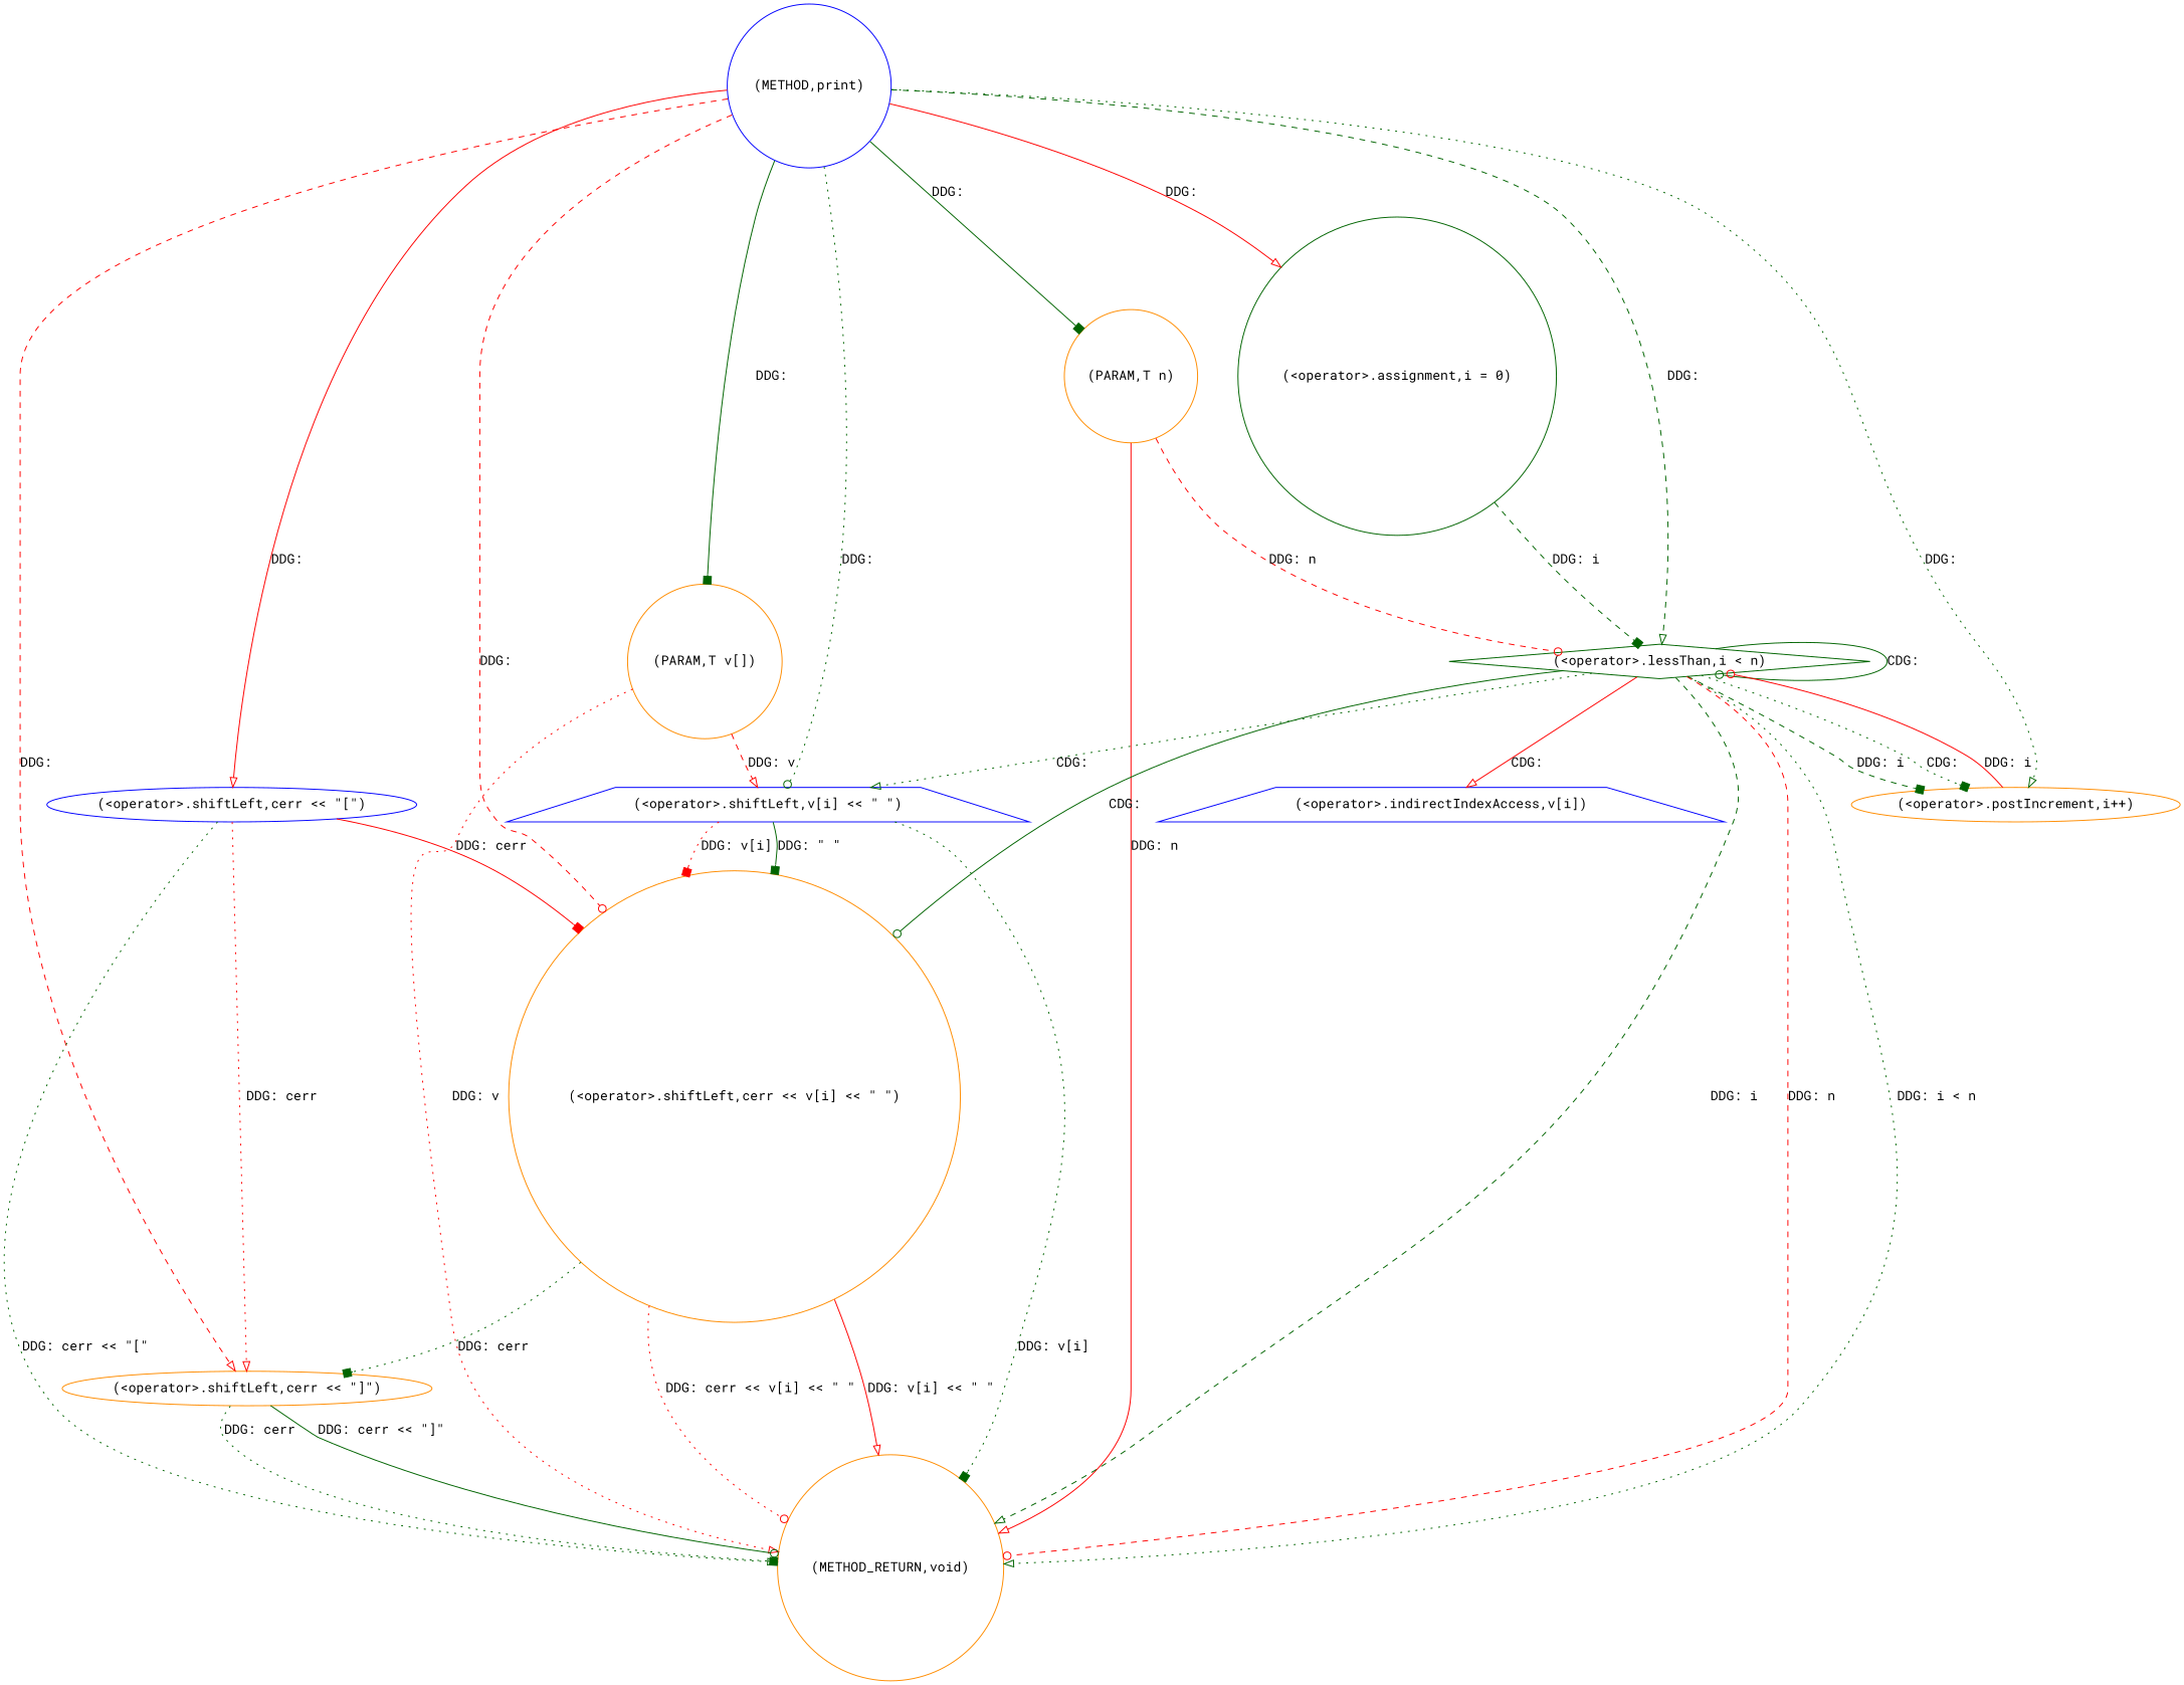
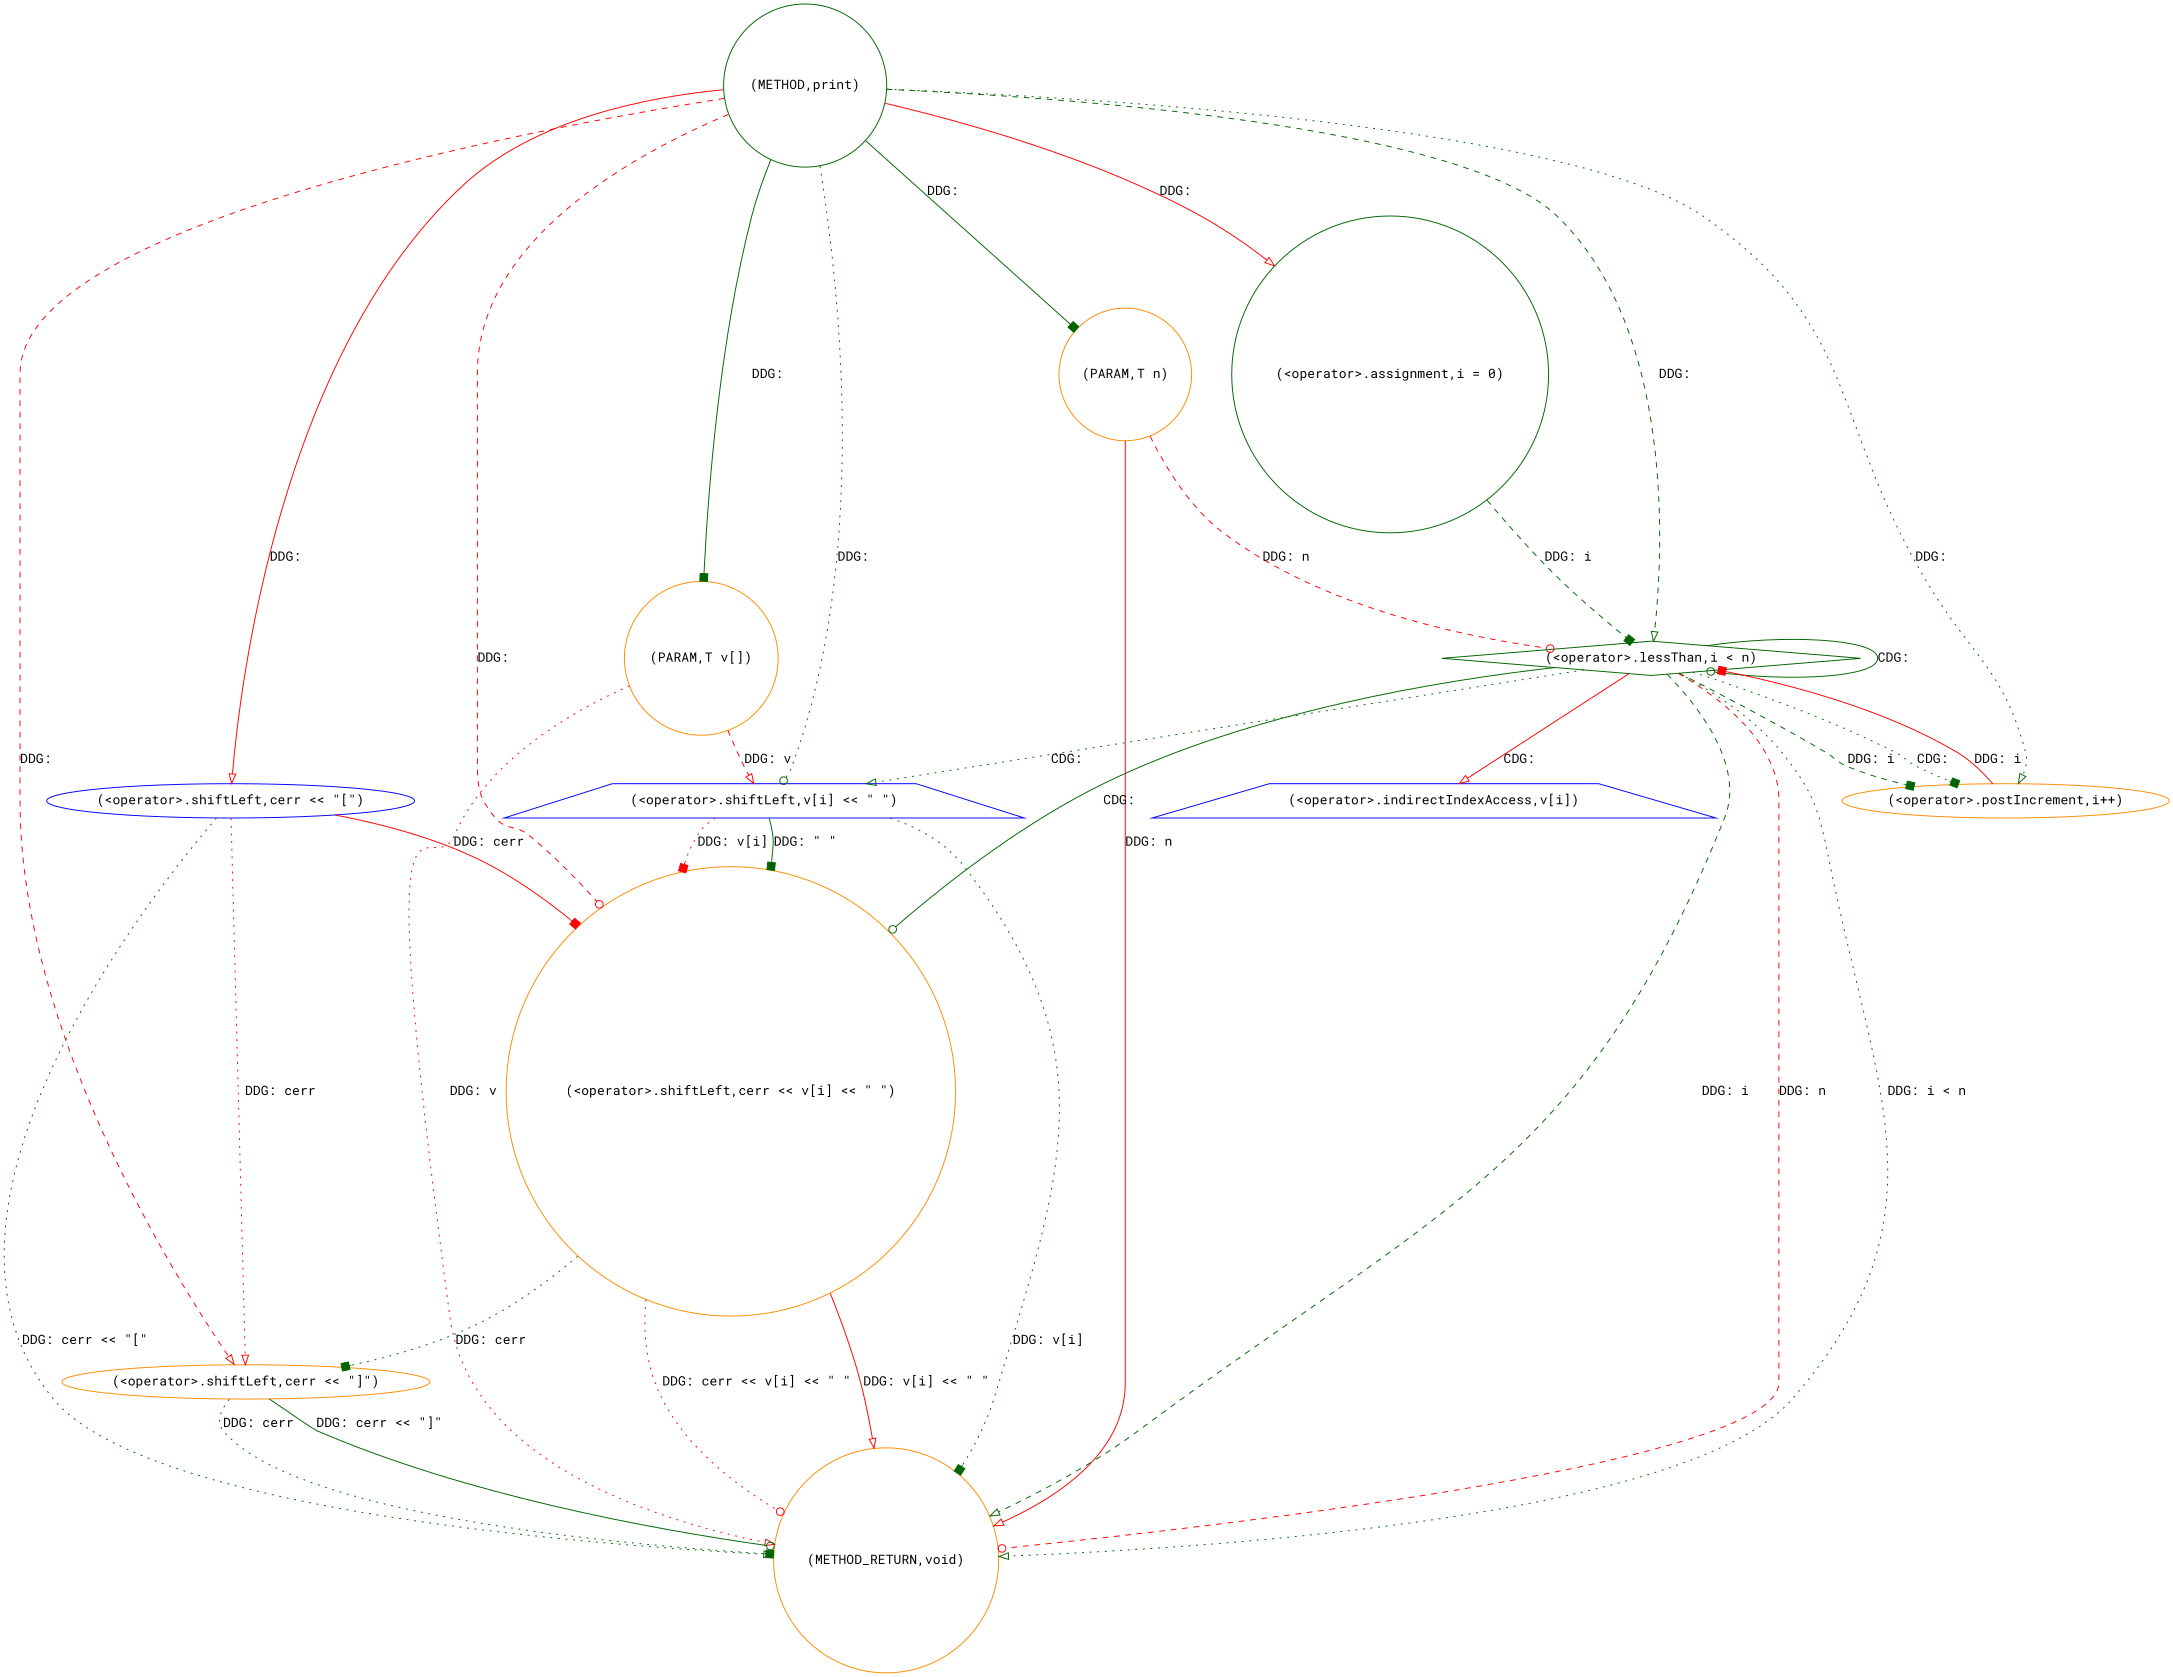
  digraph {
    fontname="Roboto Mono"
    node [color=darkorange fontname="Roboto Mono" shape=circle]
    edge [arrowhead=onormal color=darkgreen fontname="Roboto Mono" style=solid]
-   n1 [color=blue label="(METHOD,print)"]
+   n1 [color=darkgreen label="(METHOD,print)"]
    n2 [label="(PARAM,T v[])"]
    n3 [label="(PARAM,T n)"]
    n4 [color=blue label="(<operator>.shiftLeft,cerr << \"[\")" shape=ellipse]
    n5 [label="(<operator>.shiftLeft,cerr << \"]\")" shape=ellipse]
    n6 [color=darkgreen label="(<operator>.assignment,i = 0)"]
    n7 [color=darkgreen label="(<operator>.lessThan,i < n)" shape=diamond]
    n8 [label="(<operator>.postIncrement,i++)" shape=ellipse]
    n9 [label="(<operator>.shiftLeft,cerr << v[i] << \" \")"]
    n10 [color=blue label="(<operator>.shiftLeft,v[i] << \" \")" shape=trapezium]
    n11 [label="(METHOD_RETURN,void)"]
    n12 [color=blue label="(<operator>.indirectIndexAccess,v[i])" shape=trapezium]
    n1 -> n2 [arrowhead=box label="DDG: "]
    n1 -> n3 [arrowhead=box label="DDG: "]
    n1 -> n4 [color=red label="DDG: "]
    n1 -> n5 [color=red label="DDG: " style=dashed]
    n1 -> n6 [color=red label="DDG: "]
    n1 -> n7 [label="DDG: " style=dashed]
    n1 -> n8 [label="DDG: " style=dotted]
    n1 -> n9 [arrowhead=odot color=red label="DDG: " style=dashed]
    n1 -> n10 [arrowhead=odot label="DDG: " style=dotted]
    n2 -> n10 [color=red label="DDG: v" style=dashed]
    n2 -> n11 [color=red label="DDG: v" style=dotted]
    n3 -> n7 [arrowhead=odot color=red label="DDG: n" style=dashed]
    n3 -> n11 [color=red label="DDG: n"]
    n4 -> n5 [color=red label="DDG: cerr" style=dotted]
    n4 -> n9 [arrowhead=box color=red label="DDG: cerr"]
    n4 -> n11 [label="DDG: cerr << \"[\"" style=dotted]
    n5 -> n11 [arrowhead=box label="DDG: cerr" style=dotted]
    n5 -> n11 [arrowhead=odot label="DDG: cerr << \"]\""]
    n6 -> n7 [arrowhead=box label="DDG: i" style=dashed]
    n7 -> n7 [arrowhead=odot label="CDG: "]
    n7 -> n8 [arrowhead=box label="DDG: i" style=dashed]
    n7 -> n8 [arrowhead=box label="CDG: " style=dotted]
    n7 -> n9 [arrowhead=odot label="CDG: "]
    n7 -> n10 [label="CDG: " style=dotted]
    n7 -> n11 [label="DDG: i" style=dashed]
    n7 -> n11 [arrowhead=odot color=red label="DDG: n" style=dashed]
    n7 -> n11 [label="DDG: i < n" style=dotted]
    n7 -> n12 [color=red label="CDG: "]
-   n8 -> n7 [arrowhead=odot color=red label="DDG: i"]
+   n8 -> n7 [arrowhead=box color=red label="DDG: i"]
    n9 -> n5 [arrowhead=box label="DDG: cerr" style=dotted]
    n9 -> n11 [color=red label="DDG: v[i] << \" \""]
    n9 -> n11 [arrowhead=odot color=red label="DDG: cerr << v[i] << \" \"" style=dotted]
    n10 -> n9 [arrowhead=box label="DDG: \" \""]
    n10 -> n9 [arrowhead=box color=red label="DDG: v[i]" style=dotted]
    n10 -> n11 [arrowhead=box label="DDG: v[i]" style=dotted]
  }
